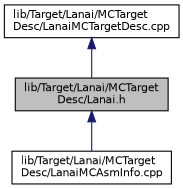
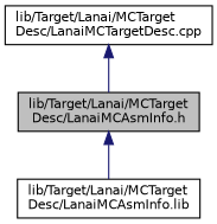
  digraph {
    node [color=black fontname=Helvetica fontsize=10 shape=record]
    edge [color=midnightblue dir=back fontname=Helvetica fontsize=10 labelfontname=Helvetica labelfontsize=10 style=solid]
-   n1 [fillcolor=grey75 fontcolor=black height=0.2 label="lib/Target/Lanai/MCTarget\lDesc/Lanai.h" style=filled width=0.4]
-   n2 [height=0.2 label="lib/Target/Lanai/MCTarget\lDesc/LanaiMCAsmInfo.cpp" width=0.4]
+   n1 [fillcolor=grey75 fontcolor=black height=0.2 label="lib/Target/Lanai/MCTarget\lDesc/LanaiMCAsmInfo.h" style=filled width=0.4]
+   n2 [height=0.2 label="lib/Target/Lanai/MCTarget\lDesc/LanaiMCAsmInfo.lib" width=0.4]
    n3 [height=0.2 label="lib/Target/Lanai/MCTarget\lDesc/LanaiMCTargetDesc.cpp" width=0.4]
    n1 -> n2
    n3 -> n1
  }
